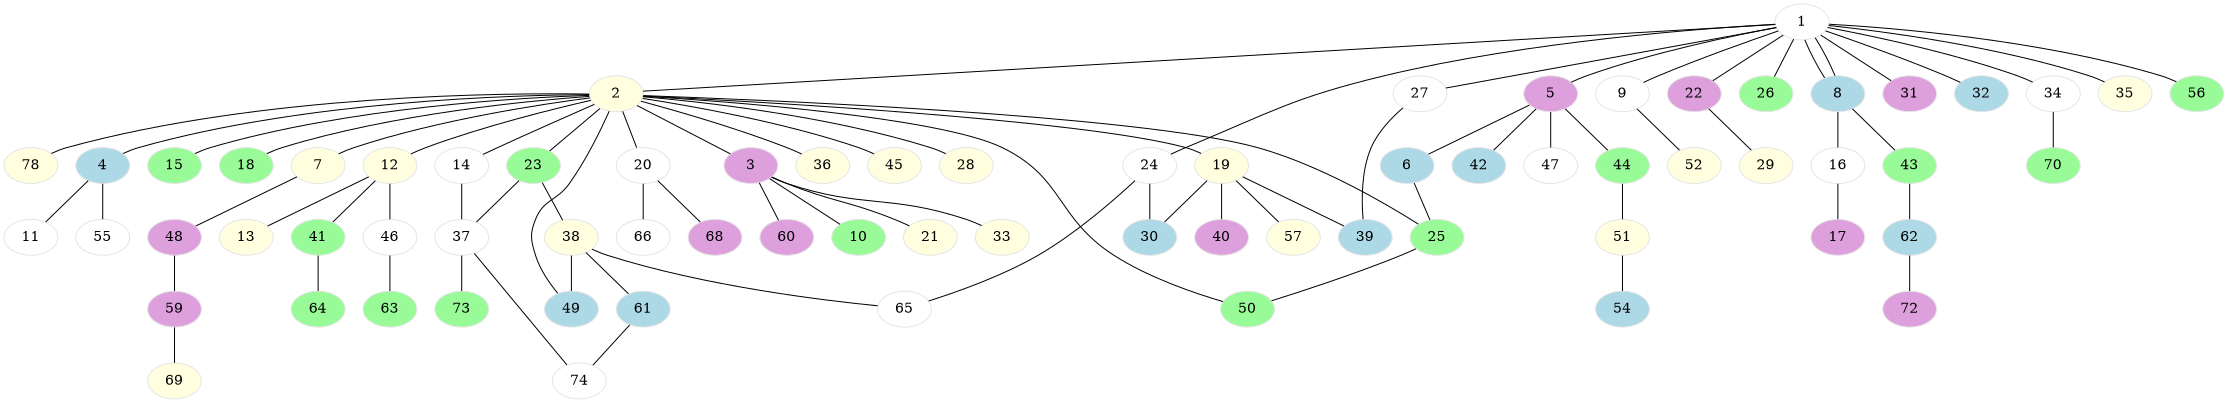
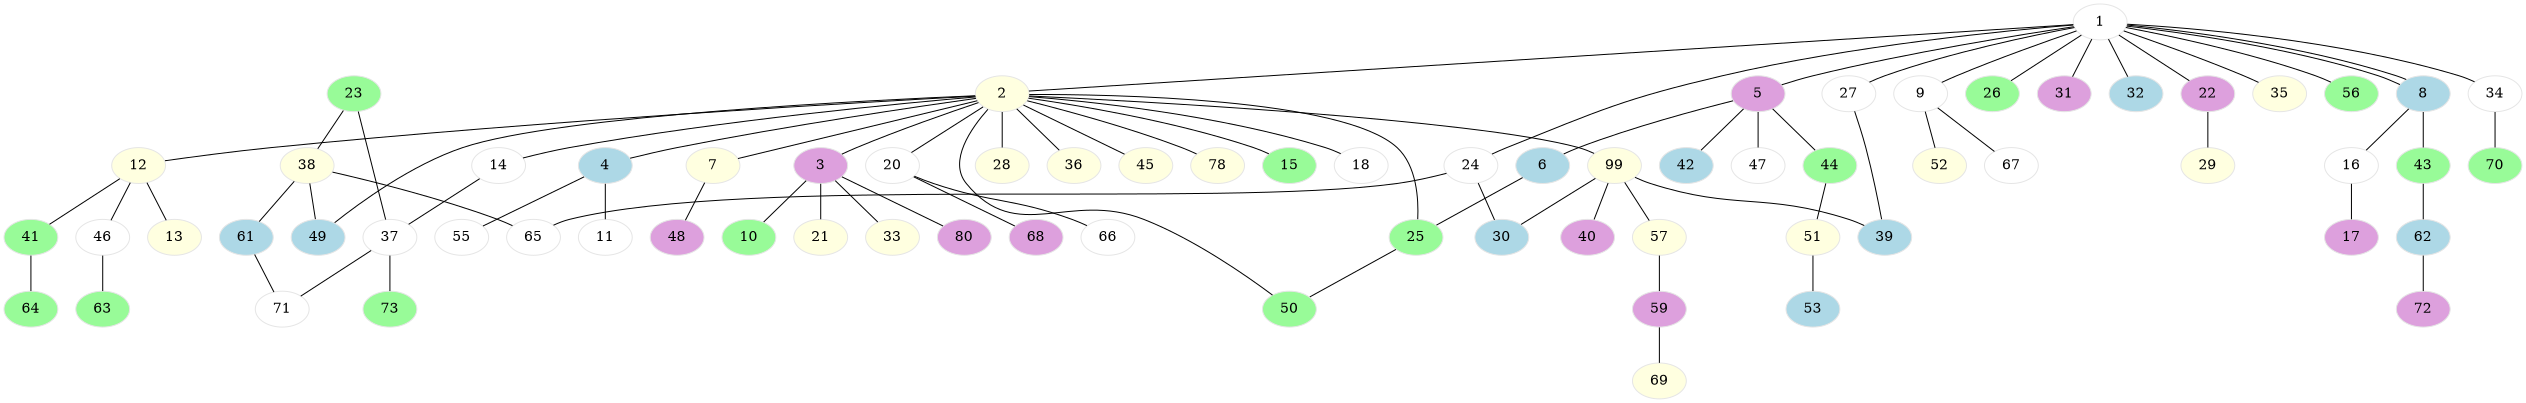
  graph {
    node [color=gray90 fillcolor=lightyellow style=filled]
    2
    1 [fillcolor=white]
    5 [fillcolor=plum]
    8 [fillcolor=lightblue]
    9 [fillcolor=white]
    22 [fillcolor=plum]
    24 [fillcolor=white]
    26 [fillcolor=palegreen]
    27 [fillcolor=white]
    31 [fillcolor=plum]
    32 [fillcolor=lightblue]
    34 [fillcolor=white]
    35
    56 [fillcolor=palegreen]
    3 [fillcolor=plum]
    4 [fillcolor=lightblue]
    7
    12
    14 [fillcolor=white]
    15 [fillcolor=palegreen]
-   18 [fillcolor=palegreen]
-   19
+   18 [fillcolor=white]
+   19 [label=99]
    20 [fillcolor=white]
    23 [fillcolor=palegreen]
    25 [fillcolor=palegreen]
    28
    36
    45
    49 [fillcolor=lightblue]
    50 [fillcolor=palegreen]
    n31 [label=78]
    6 [fillcolor=lightblue]
    42 [fillcolor=lightblue]
    44 [fillcolor=palegreen]
    47 [fillcolor=white]
    16 [fillcolor=white]
    43 [fillcolor=palegreen]
    52
+   67 [fillcolor=white]
    29
    30 [fillcolor=lightblue]
    65 [fillcolor=white]
    39 [fillcolor=lightblue]
    70 [fillcolor=palegreen]
    10 [fillcolor=palegreen]
    21
    33
-   60 [fillcolor=plum]
+   60 [fillcolor=plum label=80]
    11 [fillcolor=white]
    55 [fillcolor=white]
    48 [fillcolor=plum]
    13
    41 [fillcolor=palegreen]
    46 [fillcolor=white]
    37 [fillcolor=white]
    40 [fillcolor=plum]
    57
    66 [fillcolor=white]
    68 [fillcolor=plum]
    38
    51
    59 [fillcolor=plum]
    17 [fillcolor=plum]
    62 [fillcolor=lightblue]
    64 [fillcolor=palegreen]
    63 [fillcolor=palegreen]
    n67 [fillcolor=palegreen label=73]
-   71 [fillcolor=white label=74]
+   71 [fillcolor=white]
    61 [fillcolor=lightblue]
    72 [fillcolor=plum]
-   54 [fillcolor=lightblue]
+   54 [fillcolor=lightblue label=53]
    69
    2 -- 3
    2 -- 4
    2 -- 7
    2 -- 12
    2 -- 14
    2 -- 15
    2 -- 18
    2 -- 19
    2 -- 20
-   2 -- 23
    2 -- 25
    2 -- 28
    2 -- 36
    2 -- 45
    2 -- 49
    2 -- 50
    2 -- n31
    1 -- 2
    1 -- 5
    1 -- 8
    1 -- 8
    1 -- 9
    1 -- 22
    1 -- 24
    1 -- 26
    1 -- 27
    1 -- 31
    1 -- 32
    1 -- 34
    1 -- 35
    1 -- 56
    5 -- 6
    5 -- 42
    5 -- 44
    5 -- 47
    8 -- 16
    8 -- 43
    9 -- 52
+   9 -- 67
    22 -- 29
    24 -- 30
    24 -- 65
    27 -- 39
    34 -- 70
    3 -- 10
    3 -- 21
    3 -- 33
    3 -- 60
    4 -- 11
    4 -- 55
    7 -- 48
    12 -- 13
    12 -- 41
    12 -- 46
    14 -- 37
    19 -- 30
    19 -- 39
    19 -- 40
    19 -- 57
    20 -- 66
    20 -- 68
    23 -- 37
    23 -- 38
    25 -- 50
    6 -- 25
    44 -- 51
    16 -- 17
    43 -- 62
-   48 -- 59
+   57 -- 59
    41 -- 64
    46 -- 63
    37 -- n67
    37 -- 71
    38 -- 49
    38 -- 65
    38 -- 61
    51 -- 54
    59 -- 69
    62 -- 72
    61 -- 71
  }
